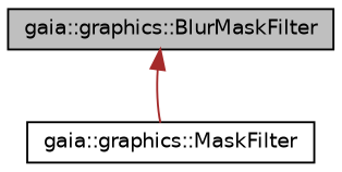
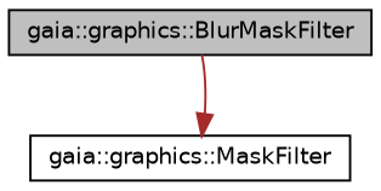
  digraph {
    node [color=black fontname=Helvetica fontsize=10 shape=record style=filled]
    n1 [fillcolor=grey75 fontcolor=black height=0.2 label="gaia::graphics::BlurMaskFilter" width=0.4]
    n2 [fillcolor=white height=0.2 label="gaia::graphics::MaskFilter" width=0.4]
-   n1 -> n2 [color=brown dir=back fontname=Helvetica fontsize=10 labelfontname=Helvetica labelfontsize=10 style=solid]
+   n2 -> n1 [color=brown dir=back fontname=Helvetica fontsize=10 labelfontname=Helvetica labelfontsize=10 style=solid]
  }
